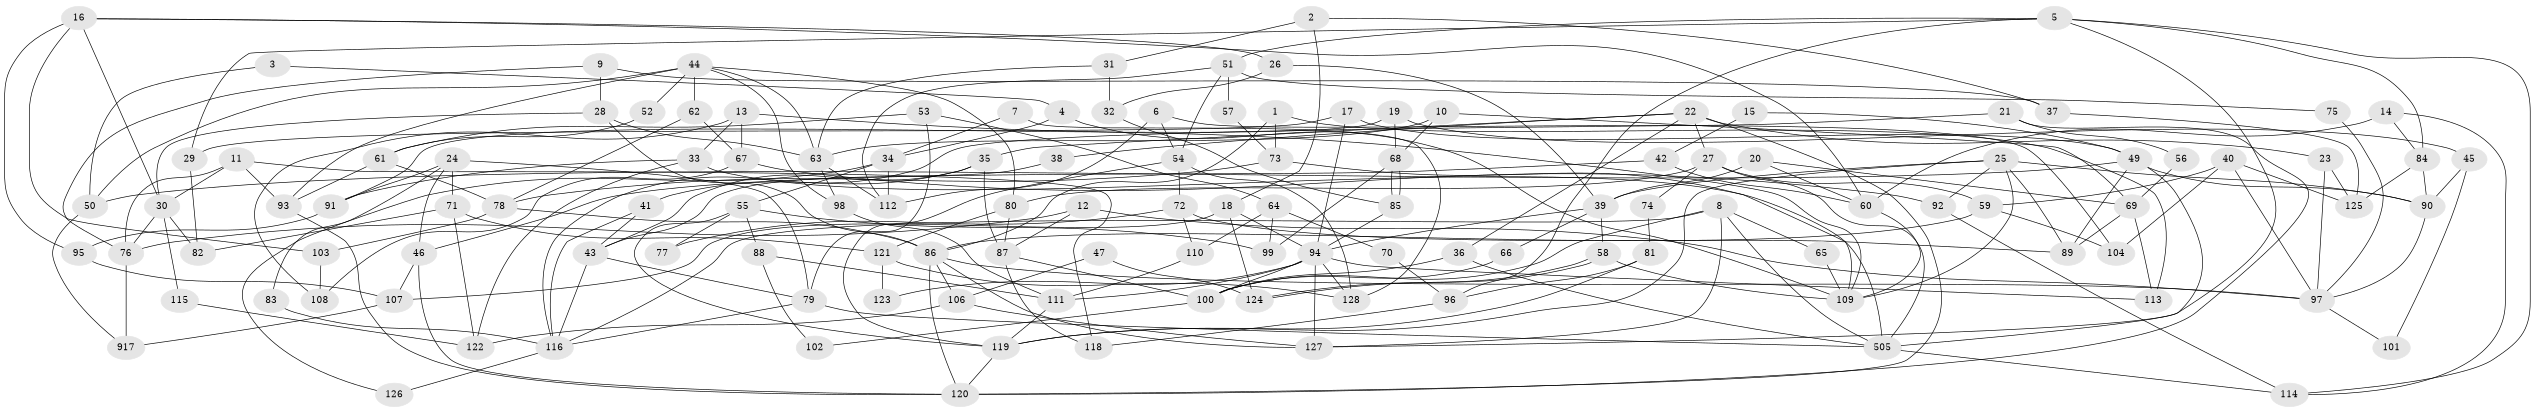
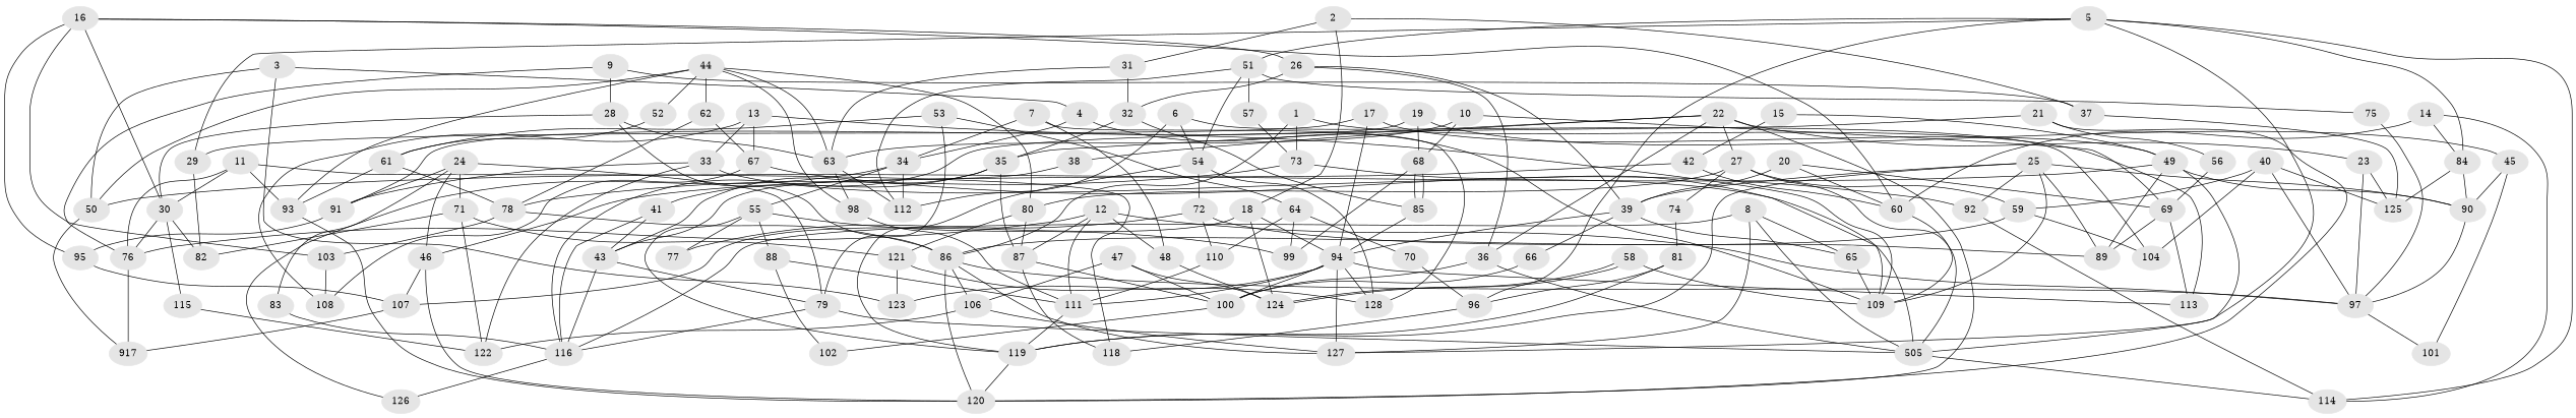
  graph {
    node [color=gray90 style=filled]
    1
    73
    86
    113
    109
    78
    127
    97
    120
    106
    2
    18
    31
    37
    94
    107
    124
    63
    32
    125
    3
    4
    50
    123
    34
    n26 [label=917]
    112
    55
    126
    5
    29
    51
    84
    96
    114
    82
    54
    57
    75
    90
    118
    6
    104
    128
    119
    72
    7
+   48
    44
    93
    80
    52
    62
    98
    8
    65
    n57 [label=505]
    116
    9
    28
    76
    30
    10
    68
    69
    85
    99
    89
    11
    115
    12
    87
    111
    100
    101
    13
    33
    67
    108
    91
    122
    92
    14
    60
    15
    42
    49
    46
    16
    26
    95
    103
    39
    36
    17
    19
    45
    20
    58
    66
    21
    56
    22
    23
    27
    35
    38
    59
    74
    41
    43
    24
    71
    79
    83
    121
    25
    81
    77
    88
    102
    40
    61
    47
    53
    64
    70
    110
    1 -- 73
    1 -- 86
    1 -- 113
    73 -- 109
    73 -- 78
    86 -- 127
    86 -- 97
    86 -- 120
    86 -- 106
    78 -- 86
    78 -- 103
    97 -- 101
    106 -- 127
    106 -- 122
    2 -- 18
    2 -- 31
    2 -- 37
    18 -- 94
    18 -- 107
    18 -- 124
    31 -- 63
    31 -- 32
    37 -- 125
    94 -- 113
    94 -- 127
    94 -- 123
    94 -- 128
    94 -- 111
    94 -- 100
    107 -- n26
    63 -- 112
    63 -- 98
    32 -- 85
+   32 -- 35
    3 -- 4
    3 -- 50
+   3 -- 123
    4 -- 109
    4 -- 34
    50 -- n26
    34 -- 112
    34 -- 55
    34 -- 126
    55 -- 119
    55 -- 99
    55 -- 77
    55 -- 88
    5 -- 127
    5 -- 29
    5 -- 51
    5 -- 84
    5 -- 96
    5 -- 114
    29 -- 82
    51 -- 112
    51 -- 54
    51 -- 57
    51 -- 75
    84 -- 125
    84 -- 90
    96 -- 118
    54 -- 128
    54 -- 119
    54 -- 72
    57 -- 73
    75 -- 97
    90 -- 97
    6 -- 112
    6 -- 54
    6 -- 104
    119 -- 120
    72 -- 89
    72 -- 77
    72 -- 110
    7 -- 34
    7 -- 128
+   7 -- 48
+   48 -- 124
    44 -- 63
    44 -- 50
    44 -- 93
    44 -- 80
    44 -- 52
    44 -- 62
    44 -- 98
    93 -- 120
    80 -- 87
    80 -- 121
    52 -- 61
    62 -- 78
    62 -- 67
    98 -- 111
    8 -- 127
    8 -- 65
    8 -- n57
    8 -- 116
    65 -- 109
    n57 -- 114
    116 -- 126
    9 -- 37
    9 -- 28
    9 -- 76
    28 -- 86
    28 -- 63
    28 -- 30
    76 -- n26
    30 -- 82
    30 -- 76
    30 -- 115
    10 -- 63
    10 -- 68
    10 -- 69
    68 -- 85
    68 -- 85
    68 -- 99
    69 -- 113
    69 -- 89
    85 -- 94
    11 -- 118
    11 -- 93
    11 -- 76
    11 -- 30
    115 -- 122
    12 -- 97
+   12 -- 48
    12 -- 76
    12 -- 87
+   12 -- 111
    87 -- 118
    87 -- 100
    111 -- 119
    100 -- 102
    13 -- 109
    13 -- 33
    13 -- 67
    13 -- 108
    33 -- n57
    33 -- 91
    33 -- 122
    67 -- 108
    67 -- 92
    91 -- 95
    92 -- 114
    14 -- 84
    14 -- 114
    14 -- 60
    60 -- 109
    15 -- 42
    15 -- 49
    42 -- 60
    42 -- 46
    49 -- 50
    49 -- 90
    49 -- n57
    49 -- 89
    46 -- 120
    46 -- 107
    16 -- 30
    16 -- 60
    16 -- 26
    16 -- 95
    16 -- 103
    26 -- 32
    26 -- 39
+   26 -- 36
    95 -- 107
    103 -- 108
    39 -- 94
-   39 -- 58
+   39 -- 65
    39 -- 66
    36 -- n57
    36 -- 100
    17 -- 94
    17 -- 29
    17 -- 49
    19 -- 68
    19 -- 91
    19 -- 45
    45 -- 90
    45 -- 101
    20 -- 69
    20 -- 60
    20 -- 39
    58 -- 109
    58 -- 124
    58 -- 124
    66 -- 100
    21 -- 120
    21 -- 116
    21 -- 56
    56 -- 69
    22 -- 120
    22 -- 36
    22 -- 23
    22 -- 27
    22 -- 35
    22 -- 38
    23 -- 97
    23 -- 125
    27 -- 80
    27 -- n57
    27 -- 59
    27 -- 74
    35 -- 87
    35 -- 41
    35 -- 43
    38 -- 43
    59 -- 86
    59 -- 104
    74 -- 81
    41 -- 116
    41 -- 43
    43 -- 116
    43 -- 79
    24 -- 91
    24 -- 46
    24 -- 71
    24 -- 79
    24 -- 83
    71 -- 82
    71 -- 122
    71 -- 121
    79 -- n57
    79 -- 116
    83 -- 116
    121 -- 123
    121 -- 128
    25 -- 109
    25 -- 90
    25 -- 119
    25 -- 89
    25 -- 92
    25 -- 39
    81 -- 96
    81 -- 119
    88 -- 111
    88 -- 102
    40 -- 97
    40 -- 125
    40 -- 104
    40 -- 59
    61 -- 78
    61 -- 93
    47 -- 106
    47 -- 124
-   8 -- 100
+   47 -- 100
    53 -- 79
    53 -- 61
    53 -- 64
    64 -- 99
    64 -- 70
    64 -- 110
    70 -- 96
    110 -- 111
  }
